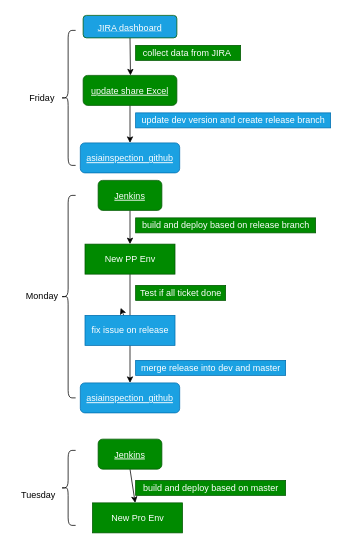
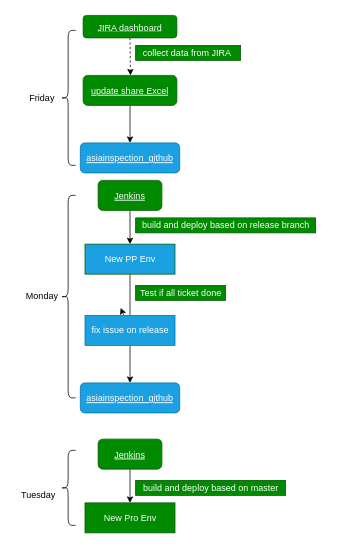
  <mxCell id="0" />
  <mxCell id="1" parent="0" />
- <mxCell id="2" style="edgeStyle=none;html=1;exitX=0.5;exitY=1;exitDx=0;exitDy=0;fillColor=none;entryX=0.505;entryY=0;entryDx=0;entryDy=0;entryPerimeter=0;" edge="1" parent="1" source="4" target="7"><mxGeometry relative="1" as="geometry"><mxPoint x="173" y="110" as="targetPoint" /></mxGeometry></mxCell>
+ <mxCell id="2" style="edgeStyle=none;html=1;exitX=0.5;exitY=1;exitDx=0;exitDy=0;fillColor=none;entryX=0.505;entryY=0;entryDx=0;entryDy=0;entryPerimeter=0;dashed=1;" edge="1" parent="1" source="4" target="7"><mxGeometry relative="1" as="geometry"><mxPoint x="173" y="110" as="targetPoint" /></mxGeometry></mxCell>
  <mxCell id="3" value="" style="shape=curlyBracket;whiteSpace=wrap;html=1;rounded=1;" vertex="1" parent="1"><mxGeometry x="80" y="40" width="20" height="180" as="geometry" /></mxCell>
- <mxCell id="4" value="JIRA dashboard" style="fontColor=#ffffff;fontStyle=4;rounded=1;overflow=hidden;spacing=10;fillColor=#1ba1e2;strokeColor=#005700;" vertex="1" parent="1"><mxGeometry x="110" y="20" width="125" height="30" as="geometry" /></mxCell>
+ <mxCell id="4" value="JIRA dashboard" style="fontColor=#ffffff;fontStyle=4;rounded=1;overflow=hidden;spacing=10;fillColor=#008a00;strokeColor=#005700;" vertex="1" parent="1"><mxGeometry x="110" y="20" width="125" height="30" as="geometry" /></mxCell>
  <mxCell id="5" value="collect data from JIRA&amp;nbsp;" style="text;html=1;resizable=0;autosize=1;align=center;verticalAlign=middle;points=[];rounded=0;fillColor=#008a00;strokeColor=#005700;fontColor=#ffffff;" vertex="1" parent="1"><mxGeometry x="180" y="60" width="140" height="20" as="geometry" /></mxCell>
  <mxCell id="6" style="edgeStyle=none;html=1;exitX=0.5;exitY=1;exitDx=0;exitDy=0;" edge="1" parent="1" source="7" target="8"><mxGeometry relative="1" as="geometry"><mxPoint x="173" y="190" as="targetPoint" /></mxGeometry></mxCell>
  <mxCell id="7" value="update share Excel" style="fontStyle=4;rounded=1;overflow=hidden;spacing=10;fillColor=#008a00;strokeColor=#005700;arcSize=15;fontColor=#ffffff;" vertex="1" parent="1"><mxGeometry x="110" y="100" width="125" height="40" as="geometry" /></mxCell>
  <mxCell id="8" value="asiainspection  github" style="fontColor=#ffffff;fontStyle=4;rounded=1;overflow=hidden;spacing=10;fillColor=#1ba1e2;strokeColor=#006EAF;" vertex="1" parent="1"><mxGeometry x="106.25" y="190" width="132.5" height="40" as="geometry" /></mxCell>
- <mxCell id="9" value="update dev version and create release branch" style="text;html=1;resizable=0;autosize=1;align=center;verticalAlign=middle;points=[];fillColor=#1ba1e2;strokeColor=#006EAF;rounded=0;fontColor=#ffffff;" vertex="1" parent="1"><mxGeometry x="180" y="150" width="260" height="20" as="geometry" /></mxCell>
  <mxCell id="10" value="" style="shape=curlyBracket;whiteSpace=wrap;html=1;rounded=1;" vertex="1" parent="1"><mxGeometry x="80" y="260" width="20" height="270" as="geometry" /></mxCell>
  <mxCell id="11" value="Monday" style="text;html=1;align=center;verticalAlign=middle;resizable=0;points=[];autosize=1;strokeColor=none;" vertex="1" parent="1"><mxGeometry x="25" y="385" width="60" height="20" as="geometry" /></mxCell>
  <mxCell id="12" value="Friday&lt;br&gt;" style="text;html=1;align=center;verticalAlign=middle;resizable=0;points=[];autosize=1;strokeColor=none;" vertex="1" parent="1"><mxGeometry x="30" y="120" width="50" height="20" as="geometry" /></mxCell>
  <mxCell id="13" style="edgeStyle=none;html=1;exitX=0.5;exitY=1;exitDx=0;exitDy=0;entryX=0.5;entryY=0;entryDx=0;entryDy=0;" edge="1" parent="1" source="14" target="16"><mxGeometry relative="1" as="geometry" /></mxCell>
  <mxCell id="14" value="Jenkins" style="fontColor=#ffffff;fontStyle=4;rounded=1;overflow=hidden;spacing=10;fillColor=#008a00;strokeColor=#005700;" vertex="1" parent="1"><mxGeometry x="130" y="240" width="85" height="40" as="geometry" /></mxCell>
  <mxCell id="15" style="edgeStyle=none;html=1;exitX=0.5;exitY=1;exitDx=0;exitDy=0;entryX=0.5;entryY=0;entryDx=0;entryDy=0;endArrow=none;" edge="1" parent="1" source="16" target="20"><mxGeometry relative="1" as="geometry"><mxPoint x="177" y="390" as="targetPoint" /></mxGeometry></mxCell>
- <mxCell id="16" value="New PP Env" style="whiteSpace=wrap;html=1;fillColor=#008a00;strokeColor=#005700;fontColor=#ffffff;" vertex="1" parent="1"><mxGeometry x="112.5" y="325" width="120" height="40" as="geometry" /></mxCell>
+ <mxCell id="16" value="New PP Env" style="whiteSpace=wrap;html=1;fillColor=#1ba1e2;strokeColor=#005700;fontColor=#ffffff;" vertex="1" parent="1"><mxGeometry x="112.5" y="325" width="120" height="40" as="geometry" /></mxCell>
  <mxCell id="17" value="build and deploy based on release branch" style="text;html=1;align=center;verticalAlign=middle;resizable=0;points=[];autosize=1;strokeColor=#005700;fillColor=#008a00;fontColor=#ffffff;" vertex="1" parent="1"><mxGeometry x="180" y="290" width="240" height="20" as="geometry" /></mxCell>
  <mxCell id="18" style="edgeStyle=none;html=1;" edge="1" parent="1" source="20"><mxGeometry relative="1" as="geometry"><mxPoint x="160" y="410" as="targetPoint" /></mxGeometry></mxCell>
  <mxCell id="19" style="edgeStyle=none;html=1;exitX=0.5;exitY=1;exitDx=0;exitDy=0;" edge="1" parent="1" source="20" target="23"><mxGeometry relative="1" as="geometry" /></mxCell>
  <mxCell id="20" value="fix issue on release" style="whiteSpace=wrap;html=1;fillColor=#1ba1e2;strokeColor=#006EAF;fontColor=#ffffff;" vertex="1" parent="1"><mxGeometry x="112.5" y="420" width="120" height="40" as="geometry" /></mxCell>
  <mxCell id="21" value="Test if all ticket done" style="text;html=1;align=center;verticalAlign=middle;resizable=0;points=[];autosize=1;strokeColor=#005700;fillColor=#008a00;fontColor=#ffffff;" vertex="1" parent="1"><mxGeometry x="180" y="380" width="120" height="20" as="geometry" /></mxCell>
- <mxCell id="22" value="merge release into dev and master" style="text;html=1;align=center;verticalAlign=middle;resizable=0;points=[];autosize=1;strokeColor=#006EAF;fillColor=#1ba1e2;fontColor=#ffffff;" vertex="1" parent="1"><mxGeometry x="180" y="480" width="200" height="20" as="geometry" /></mxCell>
  <mxCell id="23" value="asiainspection  github" style="fontColor=#ffffff;fontStyle=4;rounded=1;overflow=hidden;spacing=10;fillColor=#1ba1e2;strokeColor=#006EAF;" vertex="1" parent="1"><mxGeometry x="106.25" y="510" width="132.5" height="40" as="geometry" /></mxCell>
  <mxCell id="24" value="" style="shape=curlyBracket;whiteSpace=wrap;html=1;rounded=1;" vertex="1" parent="1"><mxGeometry x="80" y="600" width="20" height="100" as="geometry" /></mxCell>
  <mxCell id="25" value="Tuesday" style="text;html=1;align=center;verticalAlign=middle;resizable=0;points=[];autosize=1;strokeColor=none;" vertex="1" parent="1"><mxGeometry x="20" y="650" width="60" height="20" as="geometry" /></mxCell>
  <mxCell id="26" style="edgeStyle=none;html=1;exitX=0.5;exitY=1;exitDx=0;exitDy=0;" edge="1" parent="1" source="27" target="28"><mxGeometry relative="1" as="geometry" /></mxCell>
  <mxCell id="27" value="Jenkins" style="fontColor=#ffffff;fontStyle=4;rounded=1;overflow=hidden;spacing=10;fillColor=#008a00;strokeColor=#005700;" vertex="1" parent="1"><mxGeometry x="130" y="585" width="85" height="40" as="geometry" /></mxCell>
- <mxCell id="28" value="New Pro Env" style="whiteSpace=wrap;html=1;fillColor=#008a00;strokeColor=#005700;fontColor=#ffffff;" vertex="1" parent="1"><mxGeometry x="122.5" y="670" width="120" height="40" as="geometry" /></mxCell>
+ <mxCell id="28" value="New Pro Env" style="whiteSpace=wrap;html=1;fillColor=#008a00;strokeColor=#005700;fontColor=#ffffff;" vertex="1" parent="1"><mxGeometry x="112.5" y="670" width="120" height="40" as="geometry" /></mxCell>
  <mxCell id="29" value="build and deploy based on master" style="text;html=1;align=center;verticalAlign=middle;resizable=0;points=[];autosize=1;strokeColor=#005700;fillColor=#008a00;fontColor=#ffffff;" vertex="1" parent="1"><mxGeometry x="180" y="640" width="200" height="20" as="geometry" /></mxCell>
